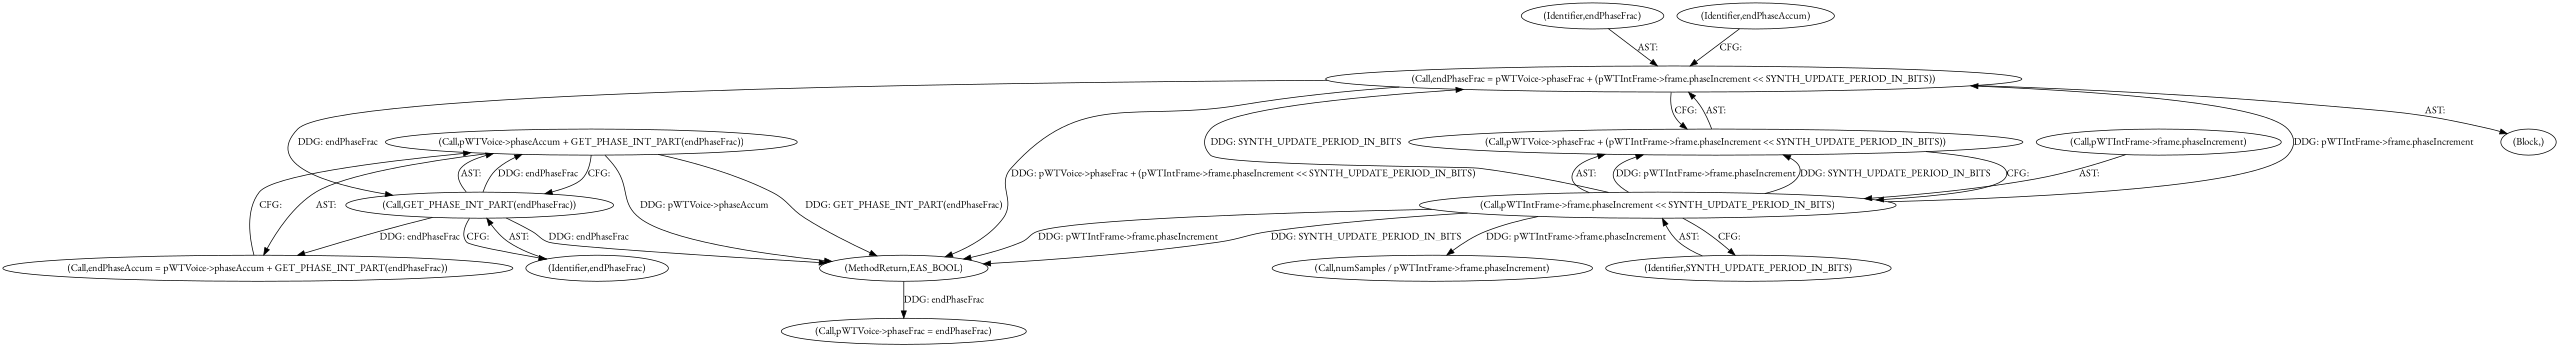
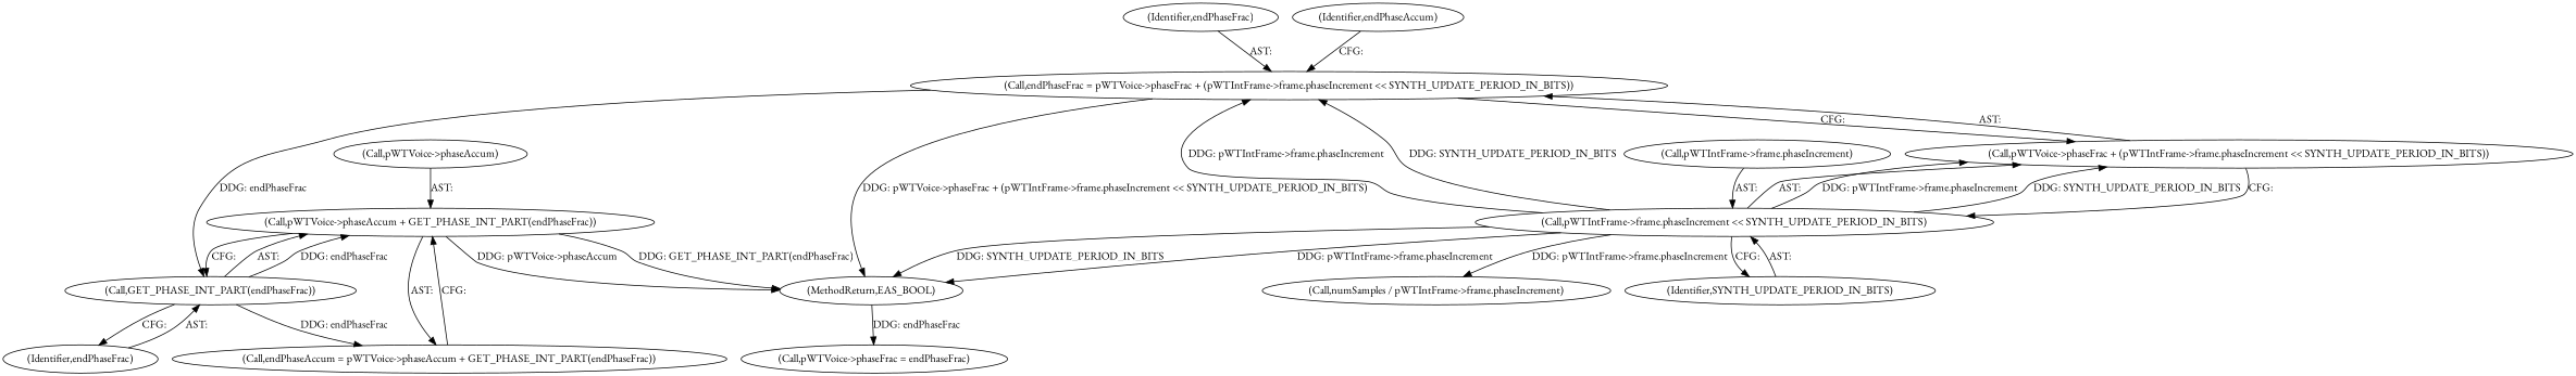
  digraph {
    fontname="EB Garamond"
    node [fontname="EB Garamond"]
    edge [fontname="EB Garamond"]
    n1 [label="(Call,pWTVoice->phaseAccum + GET_PHASE_INT_PART(endPhaseFrac))"]
    n2 [label="(Call,GET_PHASE_INT_PART(endPhaseFrac))"]
    n3 [label="(Call,endPhaseAccum = pWTVoice->phaseAccum + GET_PHASE_INT_PART(endPhaseFrac))"]
    n4 [label="(MethodReturn,EAS_BOOL)"]
    n5 [label="(Identifier,endPhaseFrac)"]
    n6 [label="(Call,pWTVoice->phaseFrac = endPhaseFrac)"]
    n7 [label="(Call,endPhaseFrac = pWTVoice->phaseFrac + (pWTIntFrame->frame.phaseIncrement << SYNTH_UPDATE_PERIOD_IN_BITS))"]
-   n8 [label="(Block,)"]
    n9 [label="(Call,pWTVoice->phaseFrac + (pWTIntFrame->frame.phaseIncrement << SYNTH_UPDATE_PERIOD_IN_BITS))"]
    n10 [label="(Call,pWTIntFrame->frame.phaseIncrement << SYNTH_UPDATE_PERIOD_IN_BITS)"]
    n11 [label="(Identifier,SYNTH_UPDATE_PERIOD_IN_BITS)"]
    n12 [label="(Call,numSamples / pWTIntFrame->frame.phaseIncrement)"]
    n13 [label="(Call,pWTIntFrame->frame.phaseIncrement)"]
+   n14 [label="(Call,pWTVoice->phaseAccum)"]
    n15 [label="(Identifier,endPhaseFrac)"]
    n16 [label="(Identifier,endPhaseAccum)"]
    n1 -> n2 [label="CFG: "]
    n1 -> n3 [label="AST: "]
    n1 -> n4 [label="DDG: GET_PHASE_INT_PART(endPhaseFrac)"]
    n1 -> n4 [label="DDG: pWTVoice->phaseAccum"]
    n2 -> n1 [label="AST: "]
    n2 -> n1 [label="DDG: endPhaseFrac"]
    n2 -> n3 [label="DDG: endPhaseFrac"]
-   n2 -> n4 [label="DDG: endPhaseFrac"]
    n2 -> n5 [label="CFG: "]
    n3 -> n1 [label="CFG: "]
    n4 -> n6 [label="DDG: endPhaseFrac"]
    n5 -> n2 [label="AST: "]
    n7 -> n2 [label="DDG: endPhaseFrac"]
    n7 -> n4 [label="DDG: pWTVoice->phaseFrac + (pWTIntFrame->frame.phaseIncrement << SYNTH_UPDATE_PERIOD_IN_BITS)"]
-   n7 -> n8 [label="AST: "]
    n7 -> n9 [label="CFG: "]
    n9 -> n7 [label="AST: "]
    n9 -> n10 [label="CFG: "]
    n10 -> n4 [label="DDG: pWTIntFrame->frame.phaseIncrement"]
    n10 -> n4 [label="DDG: SYNTH_UPDATE_PERIOD_IN_BITS"]
    n10 -> n7 [label="DDG: pWTIntFrame->frame.phaseIncrement"]
    n10 -> n7 [label="DDG: SYNTH_UPDATE_PERIOD_IN_BITS"]
    n10 -> n9 [label="AST: "]
    n10 -> n9 [label="DDG: pWTIntFrame->frame.phaseIncrement"]
    n10 -> n9 [label="DDG: SYNTH_UPDATE_PERIOD_IN_BITS"]
    n10 -> n11 [label="CFG: "]
    n10 -> n12 [label="DDG: pWTIntFrame->frame.phaseIncrement"]
    n11 -> n10 [label="AST: "]
    n13 -> n10 [label="AST: "]
+   n14 -> n1 [label="AST: "]
    n15 -> n7 [label="AST: "]
    n16 -> n7 [label="CFG: "]
  }
